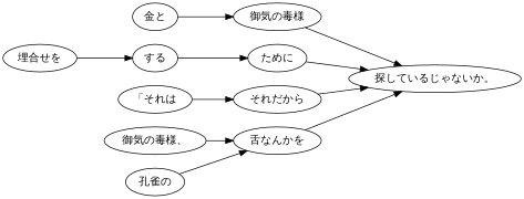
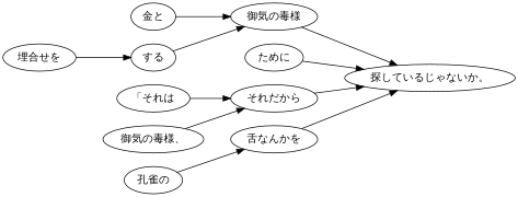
  digraph {
    rankdir=LR
    n1 [label="「それは"]
    n2 [label="それだから"]
    n3 [label="探しているじゃないか。"]
    n4 [label="御気の毒様、"]
    n5 [label="埋合せを"]
    n6 [label="する"]
    n7 [label="ために"]
    n8 [label="孔雀の"]
    n9 [label="舌なんかを"]
    n10 [label="金と"]
    n11 [label="御気の毒様"]
    n1 -> n2
    n2 -> n3
-   n4 -> n9
+   n4 -> n2
    n5 -> n6
-   n6 -> n7
+   n6 -> n11
    n7 -> n3
    n8 -> n9
    n9 -> n3
    n10 -> n11
    n11 -> n3
  }
